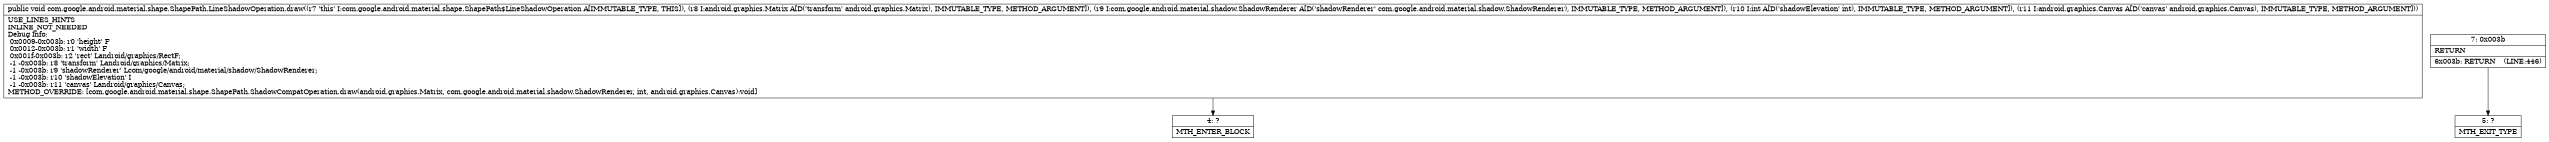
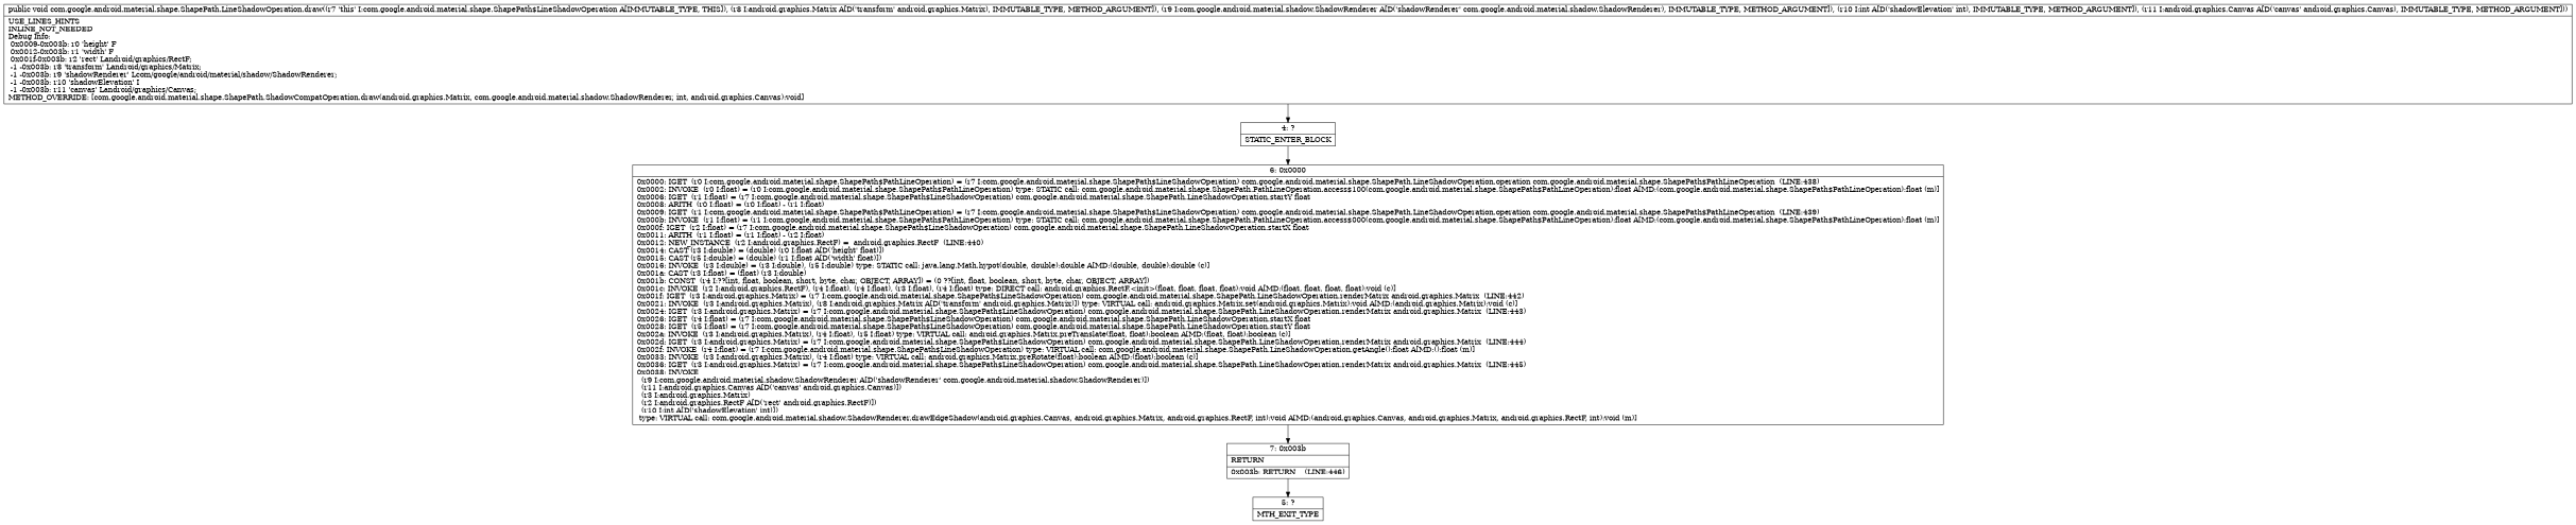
  digraph {
    node [shape=record]
-   n1 [label="{4\:\ ?|MTH_ENTER_BLOCK\l}"]
-   n3 [label="{7\:\ 0x003b|RETURN\l|6x003b: RETURN    (LINE:446)\l}"]
+   n1 [label="{4\:\ ?|STATIC_ENTER_BLOCK\l}"]
+   n2 [label="{6\:\ 0x0000|0x0000: IGET  (r0 I:com.google.android.material.shape.ShapePath$PathLineOperation) = (r7 I:com.google.android.material.shape.ShapePath$LineShadowOperation) com.google.android.material.shape.ShapePath.LineShadowOperation.operation com.google.android.material.shape.ShapePath$PathLineOperation  (LINE:438)\l0x0002: INVOKE  (r0 I:float) = (r0 I:com.google.android.material.shape.ShapePath$PathLineOperation) type: STATIC call: com.google.android.material.shape.ShapePath.PathLineOperation.access$100(com.google.android.material.shape.ShapePath$PathLineOperation):float A[MD:(com.google.android.material.shape.ShapePath$PathLineOperation):float (m)]\l0x0006: IGET  (r1 I:float) = (r7 I:com.google.android.material.shape.ShapePath$LineShadowOperation) com.google.android.material.shape.ShapePath.LineShadowOperation.startY float \l0x0008: ARITH  (r0 I:float) = (r0 I:float) \- (r1 I:float) \l0x0009: IGET  (r1 I:com.google.android.material.shape.ShapePath$PathLineOperation) = (r7 I:com.google.android.material.shape.ShapePath$LineShadowOperation) com.google.android.material.shape.ShapePath.LineShadowOperation.operation com.google.android.material.shape.ShapePath$PathLineOperation  (LINE:439)\l0x000b: INVOKE  (r1 I:float) = (r1 I:com.google.android.material.shape.ShapePath$PathLineOperation) type: STATIC call: com.google.android.material.shape.ShapePath.PathLineOperation.access$000(com.google.android.material.shape.ShapePath$PathLineOperation):float A[MD:(com.google.android.material.shape.ShapePath$PathLineOperation):float (m)]\l0x000f: IGET  (r2 I:float) = (r7 I:com.google.android.material.shape.ShapePath$LineShadowOperation) com.google.android.material.shape.ShapePath.LineShadowOperation.startX float \l0x0011: ARITH  (r1 I:float) = (r1 I:float) \- (r2 I:float) \l0x0012: NEW_INSTANCE  (r2 I:android.graphics.RectF) =  android.graphics.RectF  (LINE:440)\l0x0014: CAST (r3 I:double) = (double) (r0 I:float A[D('height' float)]) \l0x0015: CAST (r5 I:double) = (double) (r1 I:float A[D('width' float)]) \l0x0016: INVOKE  (r3 I:double) = (r3 I:double), (r5 I:double) type: STATIC call: java.lang.Math.hypot(double, double):double A[MD:(double, double):double (c)]\l0x001a: CAST (r3 I:float) = (float) (r3 I:double) \l0x001b: CONST  (r4 I:??[int, float, boolean, short, byte, char, OBJECT, ARRAY]) = (0 ??[int, float, boolean, short, byte, char, OBJECT, ARRAY]) \l0x001c: INVOKE  (r2 I:android.graphics.RectF), (r4 I:float), (r4 I:float), (r3 I:float), (r4 I:float) type: DIRECT call: android.graphics.RectF.\<init\>(float, float, float, float):void A[MD:(float, float, float, float):void (c)]\l0x001f: IGET  (r3 I:android.graphics.Matrix) = (r7 I:com.google.android.material.shape.ShapePath$LineShadowOperation) com.google.android.material.shape.ShapePath.LineShadowOperation.renderMatrix android.graphics.Matrix  (LINE:442)\l0x0021: INVOKE  (r3 I:android.graphics.Matrix), (r8 I:android.graphics.Matrix A[D('transform' android.graphics.Matrix)]) type: VIRTUAL call: android.graphics.Matrix.set(android.graphics.Matrix):void A[MD:(android.graphics.Matrix):void (c)]\l0x0024: IGET  (r3 I:android.graphics.Matrix) = (r7 I:com.google.android.material.shape.ShapePath$LineShadowOperation) com.google.android.material.shape.ShapePath.LineShadowOperation.renderMatrix android.graphics.Matrix  (LINE:443)\l0x0026: IGET  (r4 I:float) = (r7 I:com.google.android.material.shape.ShapePath$LineShadowOperation) com.google.android.material.shape.ShapePath.LineShadowOperation.startX float \l0x0028: IGET  (r5 I:float) = (r7 I:com.google.android.material.shape.ShapePath$LineShadowOperation) com.google.android.material.shape.ShapePath.LineShadowOperation.startY float \l0x002a: INVOKE  (r3 I:android.graphics.Matrix), (r4 I:float), (r5 I:float) type: VIRTUAL call: android.graphics.Matrix.preTranslate(float, float):boolean A[MD:(float, float):boolean (c)]\l0x002d: IGET  (r3 I:android.graphics.Matrix) = (r7 I:com.google.android.material.shape.ShapePath$LineShadowOperation) com.google.android.material.shape.ShapePath.LineShadowOperation.renderMatrix android.graphics.Matrix  (LINE:444)\l0x002f: INVOKE  (r4 I:float) = (r7 I:com.google.android.material.shape.ShapePath$LineShadowOperation) type: VIRTUAL call: com.google.android.material.shape.ShapePath.LineShadowOperation.getAngle():float A[MD:():float (m)]\l0x0033: INVOKE  (r3 I:android.graphics.Matrix), (r4 I:float) type: VIRTUAL call: android.graphics.Matrix.preRotate(float):boolean A[MD:(float):boolean (c)]\l0x0036: IGET  (r3 I:android.graphics.Matrix) = (r7 I:com.google.android.material.shape.ShapePath$LineShadowOperation) com.google.android.material.shape.ShapePath.LineShadowOperation.renderMatrix android.graphics.Matrix  (LINE:445)\l0x0038: INVOKE  \l  (r9 I:com.google.android.material.shadow.ShadowRenderer A[D('shadowRenderer' com.google.android.material.shadow.ShadowRenderer)])\l  (r11 I:android.graphics.Canvas A[D('canvas' android.graphics.Canvas)])\l  (r3 I:android.graphics.Matrix)\l  (r2 I:android.graphics.RectF A[D('rect' android.graphics.RectF)])\l  (r10 I:int A[D('shadowElevation' int)])\l type: VIRTUAL call: com.google.android.material.shadow.ShadowRenderer.drawEdgeShadow(android.graphics.Canvas, android.graphics.Matrix, android.graphics.RectF, int):void A[MD:(android.graphics.Canvas, android.graphics.Matrix, android.graphics.RectF, int):void (m)]\l}"]
+   n3 [label="{7\:\ 0x003b|RETURN\l|0x003b: RETURN    (LINE:446)\l}"]
    n4 [label="{5\:\ ?|MTH_EXIT_TYPE\l}"]
    n5 [label="{public void com.google.android.material.shape.ShapePath.LineShadowOperation.draw((r7 'this' I:com.google.android.material.shape.ShapePath$LineShadowOperation A[IMMUTABLE_TYPE, THIS]), (r8 I:android.graphics.Matrix A[D('transform' android.graphics.Matrix), IMMUTABLE_TYPE, METHOD_ARGUMENT]), (r9 I:com.google.android.material.shadow.ShadowRenderer A[D('shadowRenderer' com.google.android.material.shadow.ShadowRenderer), IMMUTABLE_TYPE, METHOD_ARGUMENT]), (r10 I:int A[D('shadowElevation' int), IMMUTABLE_TYPE, METHOD_ARGUMENT]), (r11 I:android.graphics.Canvas A[D('canvas' android.graphics.Canvas), IMMUTABLE_TYPE, METHOD_ARGUMENT]))  | USE_LINES_HINTS\lINLINE_NOT_NEEDED\lDebug Info:\l  0x0009\-0x003b: r0 'height' F\l  0x0012\-0x003b: r1 'width' F\l  0x001f\-0x003b: r2 'rect' Landroid\/graphics\/RectF;\l  \-1 \-0x003b: r8 'transform' Landroid\/graphics\/Matrix;\l  \-1 \-0x003b: r9 'shadowRenderer' Lcom\/google\/android\/material\/shadow\/ShadowRenderer;\l  \-1 \-0x003b: r10 'shadowElevation' I\l  \-1 \-0x003b: r11 'canvas' Landroid\/graphics\/Canvas;\lMETHOD_OVERRIDE: [com.google.android.material.shape.ShapePath.ShadowCompatOperation.draw(android.graphics.Matrix, com.google.android.material.shadow.ShadowRenderer, int, android.graphics.Canvas):void]\l}"]
+   n1 -> n2
+   n2 -> n3
    n3 -> n4
    n5 -> n1
  }
